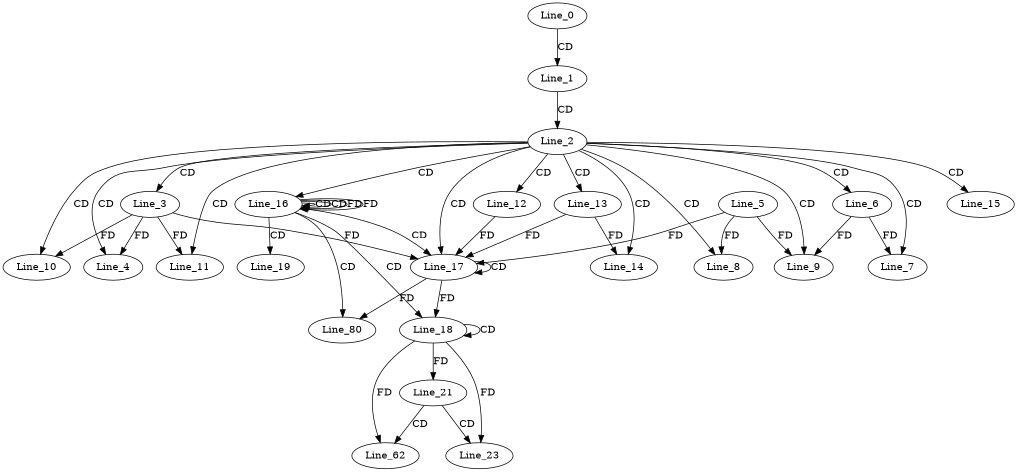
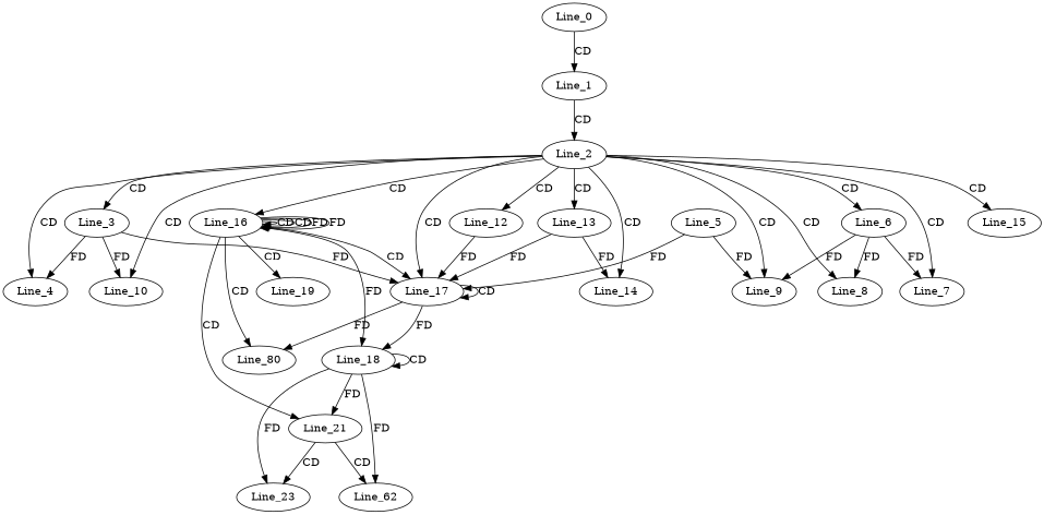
  digraph {
    Line_0
    Line_1
    Line_2
    Line_3
    Line_4
    Line_6
    Line_7
    Line_8
    Line_9
    Line_10
-   Line_11
    Line_12
    Line_13
    Line_14
    Line_15
    Line_16
    Line_17
    Line_5
    Line_18
    Line_19
    n21 [label=Line_80]
    Line_21
    n23 [label=Line_62]
    Line_23
    Line_0 -> Line_1 [label=CD]
    Line_1 -> Line_2 [label=CD]
    Line_2 -> Line_3 [label=CD]
    Line_2 -> Line_4 [label=CD]
    Line_2 -> Line_6 [label=CD]
    Line_2 -> Line_7 [label=CD]
    Line_2 -> Line_8 [label=CD]
    Line_2 -> Line_9 [label=CD]
    Line_2 -> Line_10 [label=CD]
-   Line_2 -> Line_11 [label=CD]
    Line_2 -> Line_12 [label=CD]
    Line_2 -> Line_13 [label=CD]
    Line_2 -> Line_14 [label=CD]
    Line_2 -> Line_15 [label=CD]
    Line_2 -> Line_16 [label=CD]
    Line_2 -> Line_17 [label=CD]
    Line_3 -> Line_4 [label=FD]
    Line_3 -> Line_10 [label=FD]
-   Line_3 -> Line_11 [label=FD]
    Line_3 -> Line_17 [label=FD]
    Line_6 -> Line_7 [label=FD]
-   Line_5 -> Line_8 [label=FD]
+   Line_6 -> Line_8 [label=FD]
    Line_6 -> Line_9 [label=FD]
    Line_12 -> Line_17 [label=FD]
    Line_13 -> Line_14 [label=FD]
    Line_13 -> Line_17 [label=FD]
    Line_16 -> Line_16 [label=CD]
    Line_16 -> Line_16 [label=CD]
    Line_16 -> Line_16 [label=FD]
    Line_16 -> Line_16 [label=FD]
    Line_16 -> Line_17 [label=CD]
-   Line_16 -> Line_18 [label=CD]
+   Line_16 -> Line_18 [label=FD]
    Line_16 -> Line_19 [label=CD]
    Line_16 -> n21 [label=CD]
+   Line_16 -> Line_21 [label=CD]
    Line_17 -> Line_17 [label=CD]
    Line_17 -> Line_18 [label=FD]
    Line_17 -> n21 [label=FD]
    Line_5 -> Line_9 [label=FD]
    Line_5 -> Line_17 [label=FD]
    Line_18 -> Line_18 [label=CD]
    Line_18 -> Line_21 [label=FD]
    Line_18 -> n23 [label=FD]
    Line_18 -> Line_23 [label=FD]
    Line_21 -> n23 [label=CD]
    Line_21 -> Line_23 [label=CD]
  }
